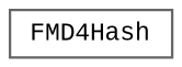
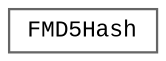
  digraph {
    rankdir=TB
    fontname="Liberation Mono"
-   n1 [color=grey40 fillcolor=white fontname="Liberation Mono" fontsize=10 height=0.2 label=FMD4Hash shape=box style=filled width=0.4]
+   n1 [color=grey40 fillcolor=white fontname="Liberation Mono" fontsize=10 height=0.2 label=FMD5Hash shape=box style=filled width=0.4]
  }
